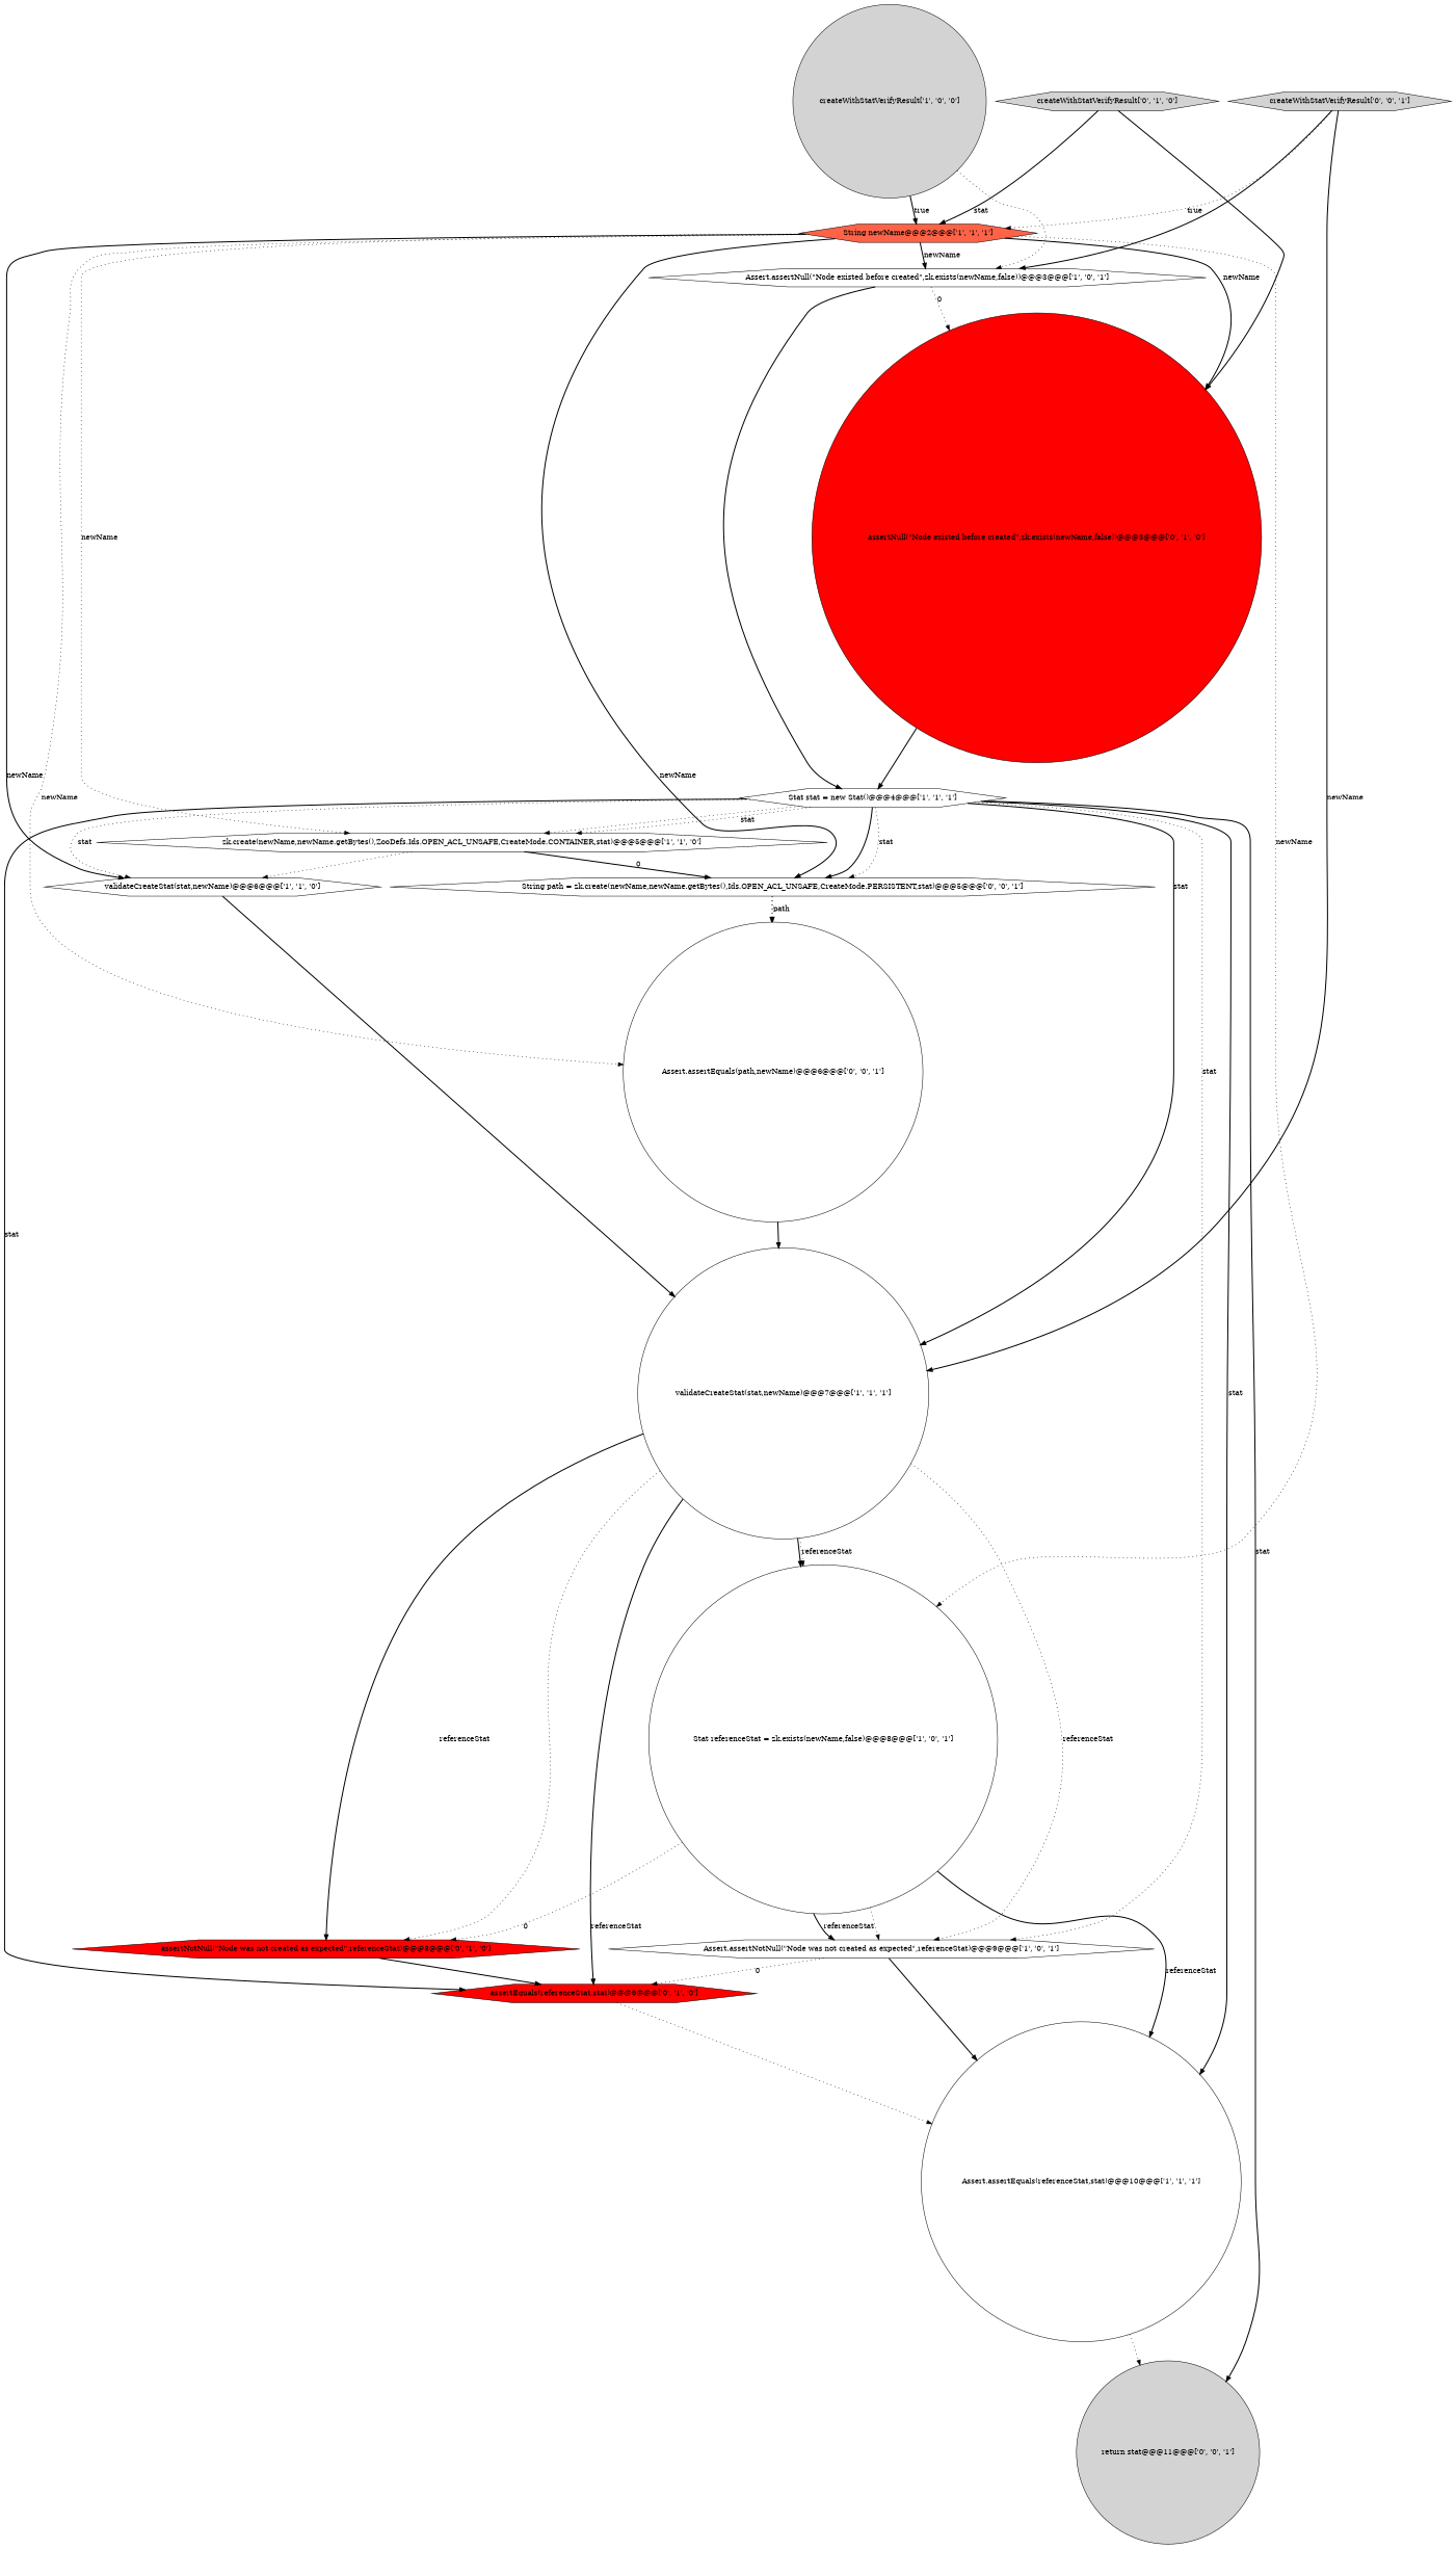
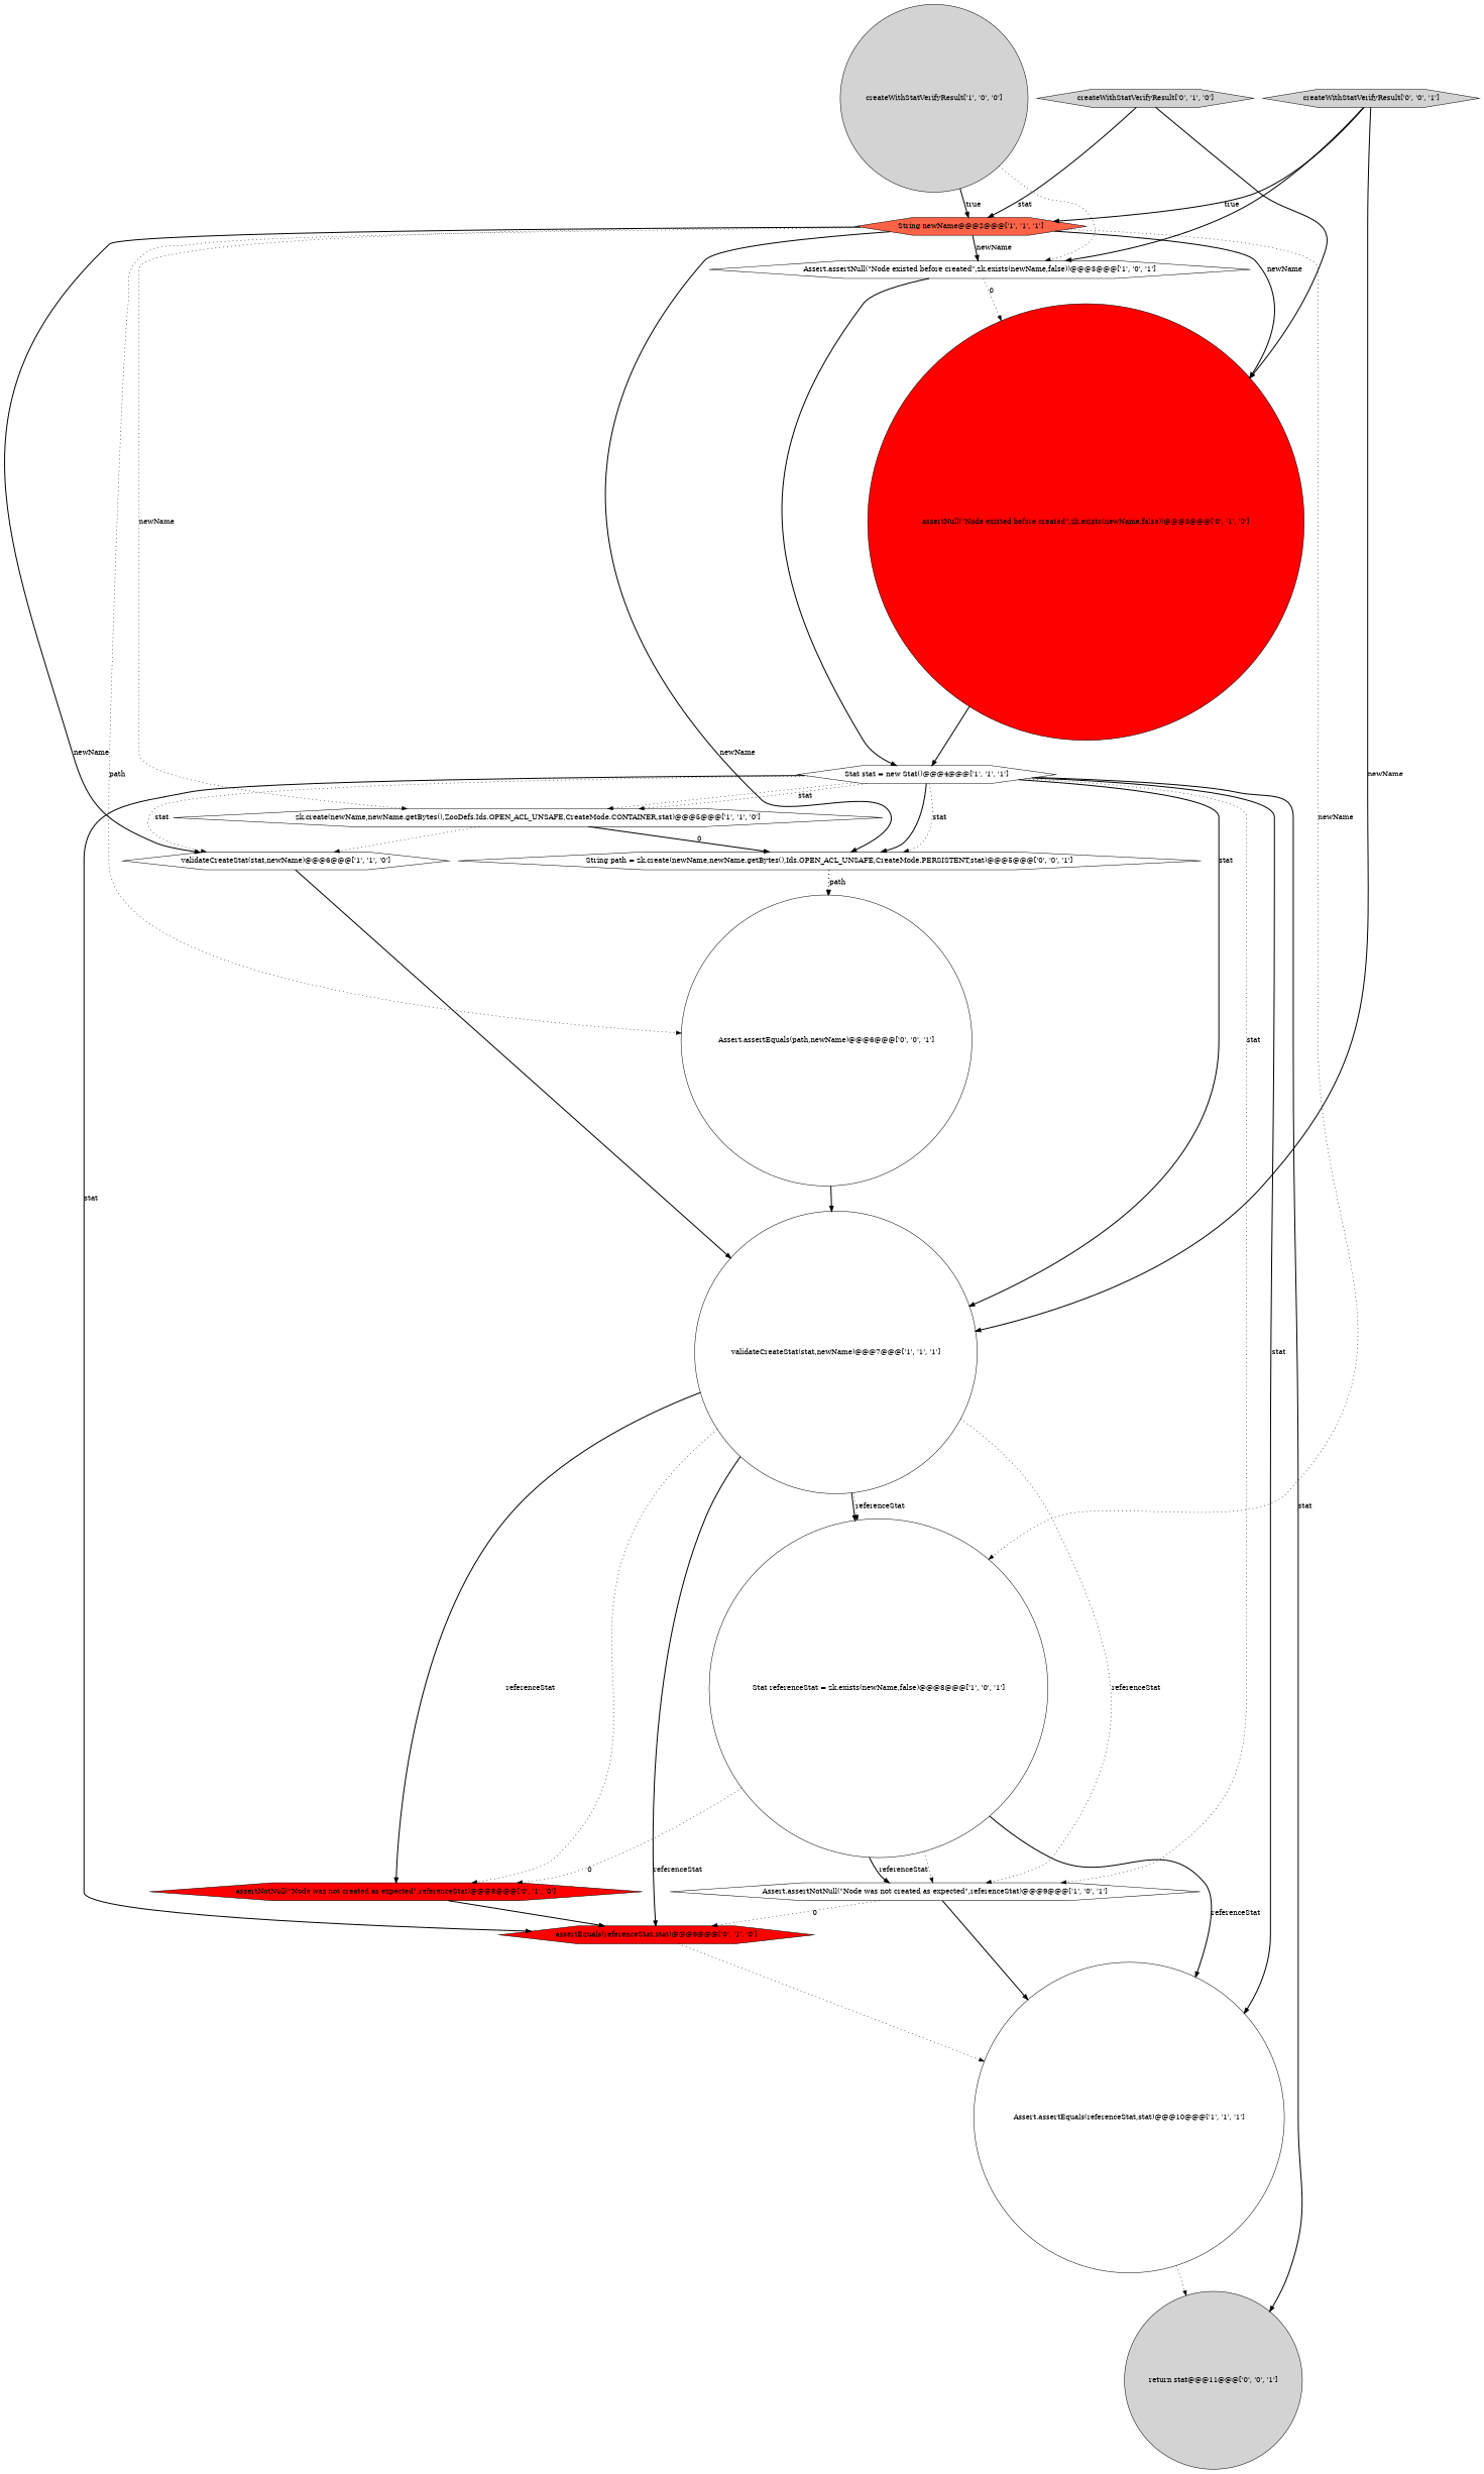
  digraph {
    node [fillcolor=white shape=hexagon style=filled]
    edge [style=bold]
    n1 [label="validateCreateStat(stat,newName)@@@7@@@['1', '1', '1']" shape=circle]
    n2 [fillcolor=red label="assertEquals(referenceStat,stat)@@@9@@@['0', '1', '0']"]
    n3 [fillcolor=red label="assertNotNull(\"Node was not created as expected\",referenceStat)@@@8@@@['0', '1', '0']"]
    n4 [label="Stat referenceStat = zk.exists(newName,false)@@@8@@@['1', '0', '1']" shape=circle]
    n5 [label="Assert.assertNotNull(\"Node was not created as expected\",referenceStat)@@@9@@@['1', '0', '1']"]
    n6 [label="Assert.assertEquals(referenceStat,stat)@@@10@@@['1', '1', '1']" shape=circle]
    n7 [label="Assert.assertNull(\"Node existed before created\",zk.exists(newName,false))@@@3@@@['1', '0', '1']"]
    n8 [label="Stat stat = new Stat()@@@4@@@['1', '1', '1']"]
    n9 [fillcolor=red label="assertNull(\"Node existed before created\",zk.exists(newName,false))@@@3@@@['0', '1', '0']" shape=circle]
    n10 [fillcolor=lightgray label="return stat@@@11@@@['0', '0', '1']" shape=circle]
    n11 [label="validateCreateStat(stat,newName)@@@6@@@['1', '1', '0']"]
    n12 [label="String path = zk.create(newName,newName.getBytes(),Ids.OPEN_ACL_UNSAFE,CreateMode.PERSISTENT,stat)@@@5@@@['0', '0', '1']"]
    n13 [label="zk.create(newName,newName.getBytes(),ZooDefs.Ids.OPEN_ACL_UNSAFE,CreateMode.CONTAINER,stat)@@@5@@@['1', '1', '0']"]
    n14 [label="Assert.assertEquals(path,newName)@@@6@@@['0', '0', '1']" shape=circle]
    n15 [fillcolor=lightgray label="createWithStatVerifyResult['1', '0', '0']" shape=circle]
    n16 [fillcolor=tomato label="String newName@@@2@@@['1', '1', '1']"]
    n17 [fillcolor=lightgray label="createWithStatVerifyResult['0', '1', '0']"]
    n18 [fillcolor=lightgray label="createWithStatVerifyResult['0', '0', '1']"]
    n1 -> n2 [label=referenceStat]
    n1 -> n3 [label=referenceStat]
    n1 -> n3 [style=dotted]
    n1 -> n4 [label=referenceStat style=dotted]
    n1 -> n4
    n1 -> n5 [label=referenceStat style=dotted]
    n2 -> n6 [style=dotted]
    n3 -> n2
    n4 -> n3 [label=0 style=dotted]
    n4 -> n5 [label=referenceStat]
    n4 -> n5 [style=dotted]
    n4 -> n6 [label=referenceStat]
    n5 -> n2 [label=0 style=dotted]
    n5 -> n6
    n6 -> n10 [style=dotted]
    n7 -> n8
    n7 -> n9 [label=0 style=dotted]
    n8 -> n1 [label=stat]
    n8 -> n2 [label=stat]
    n8 -> n5 [label=stat style=dotted]
    n8 -> n6 [label=stat]
    n8 -> n10 [label=stat]
    n8 -> n11 [label=stat style=dotted]
    n8 -> n12 [label=stat style=dotted]
    n8 -> n12
    n8 -> n13 [style=dotted]
    n8 -> n13 [label=stat style=dotted]
    n9 -> n8
    n11 -> n1
    n12 -> n14 [label=path style=dotted]
    n12 -> n14 [style=dotted]
    n13 -> n11 [style=dotted]
    n13 -> n12 [label=0]
    n14 -> n1
    n15 -> n7 [style=dotted]
    n15 -> n16 [label=true]
    n16 -> n4 [label=newName style=dotted]
    n16 -> n7 [label=newName]
    n16 -> n9 [label=newName]
    n16 -> n11 [label=newName]
    n16 -> n12 [label=newName]
    n16 -> n13 [label=newName style=dotted]
-   n16 -> n14 [label=newName style=dotted]
+   n16 -> n14 [label=path style=dotted]
    n17 -> n9
    n17 -> n16 [label=stat]
    n18 -> n1 [label=newName]
    n18 -> n7
-   n18 -> n16 [label=true style=dotted]
+   n18 -> n16 [label=true]
  }
